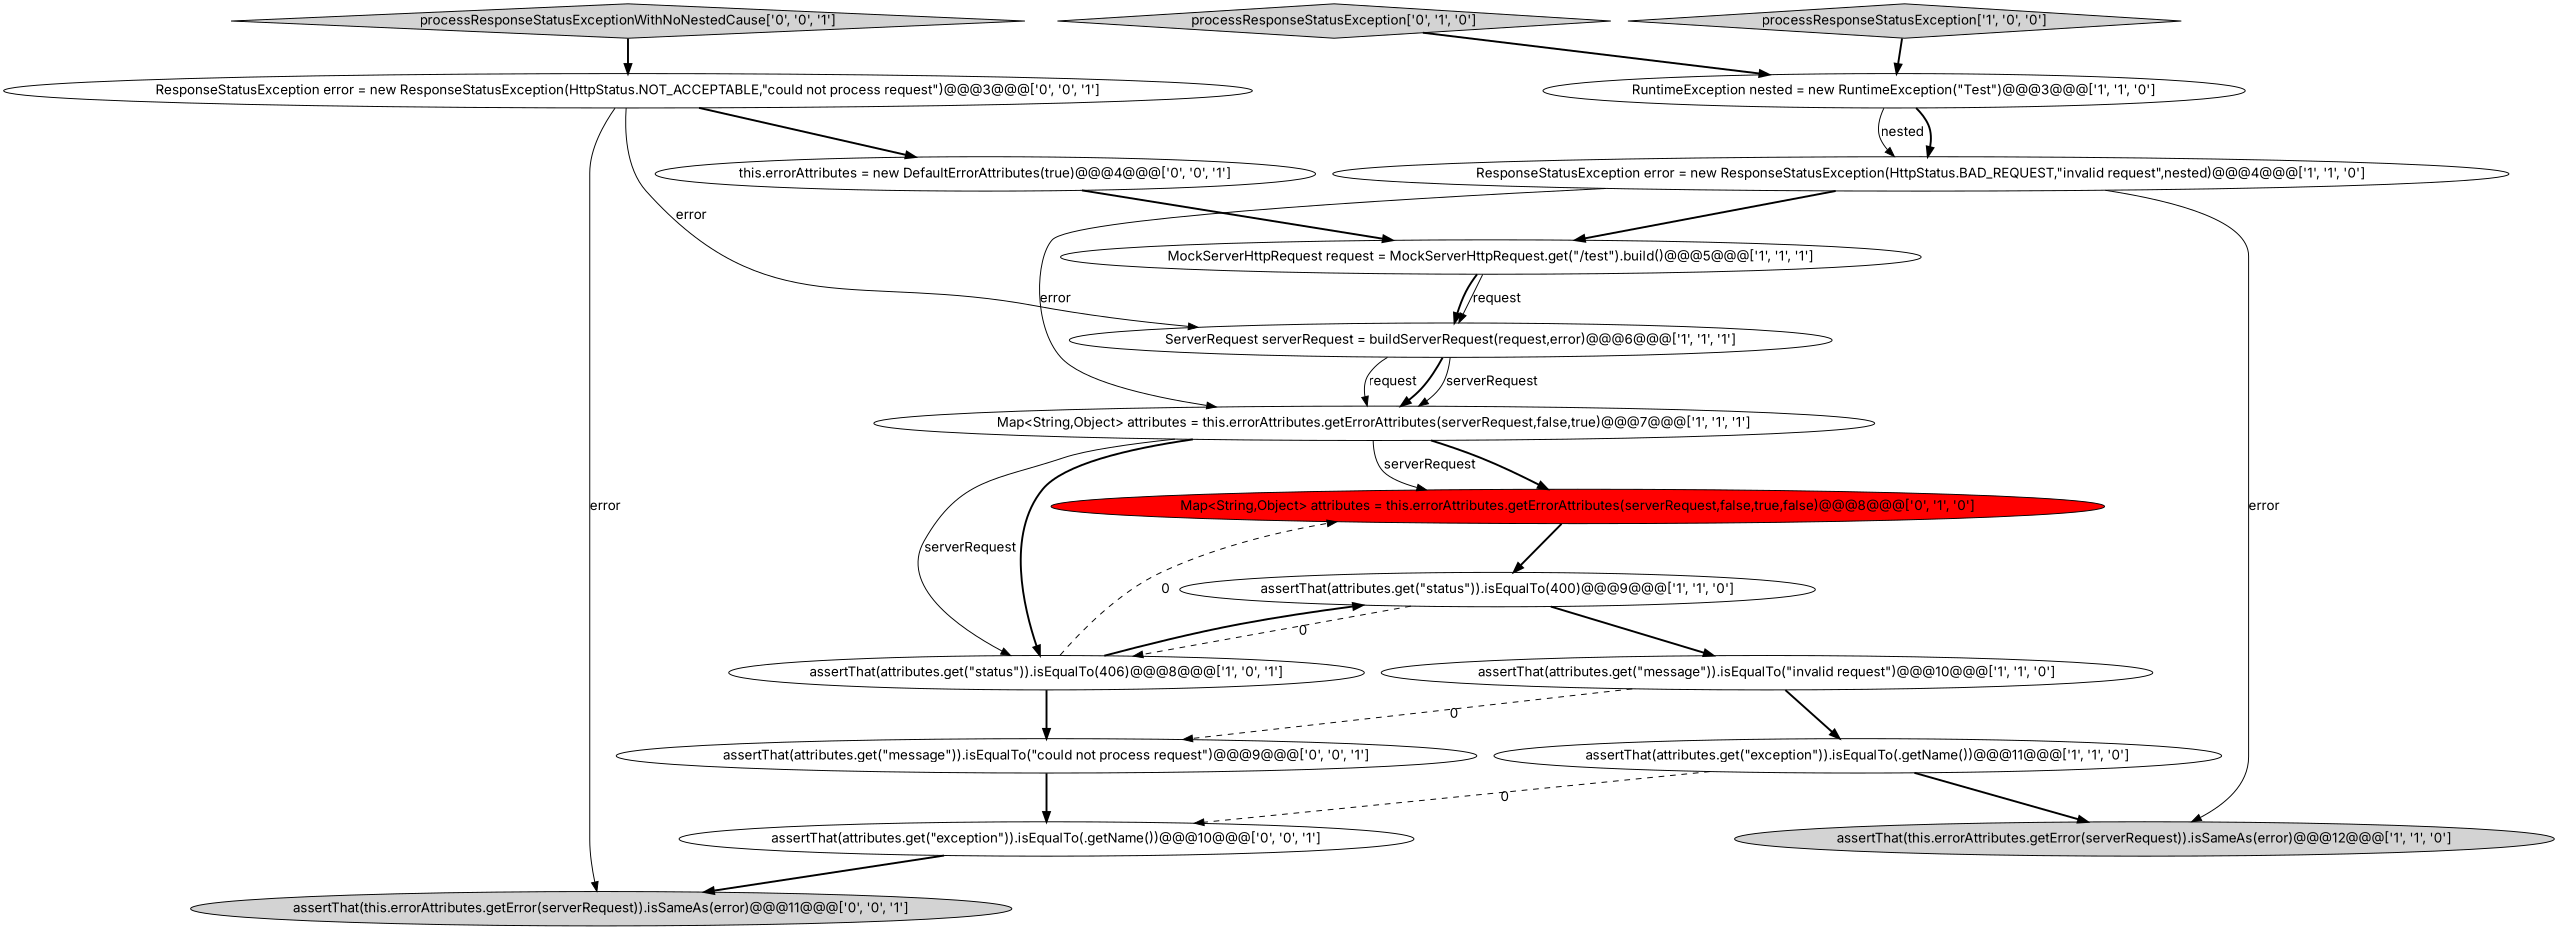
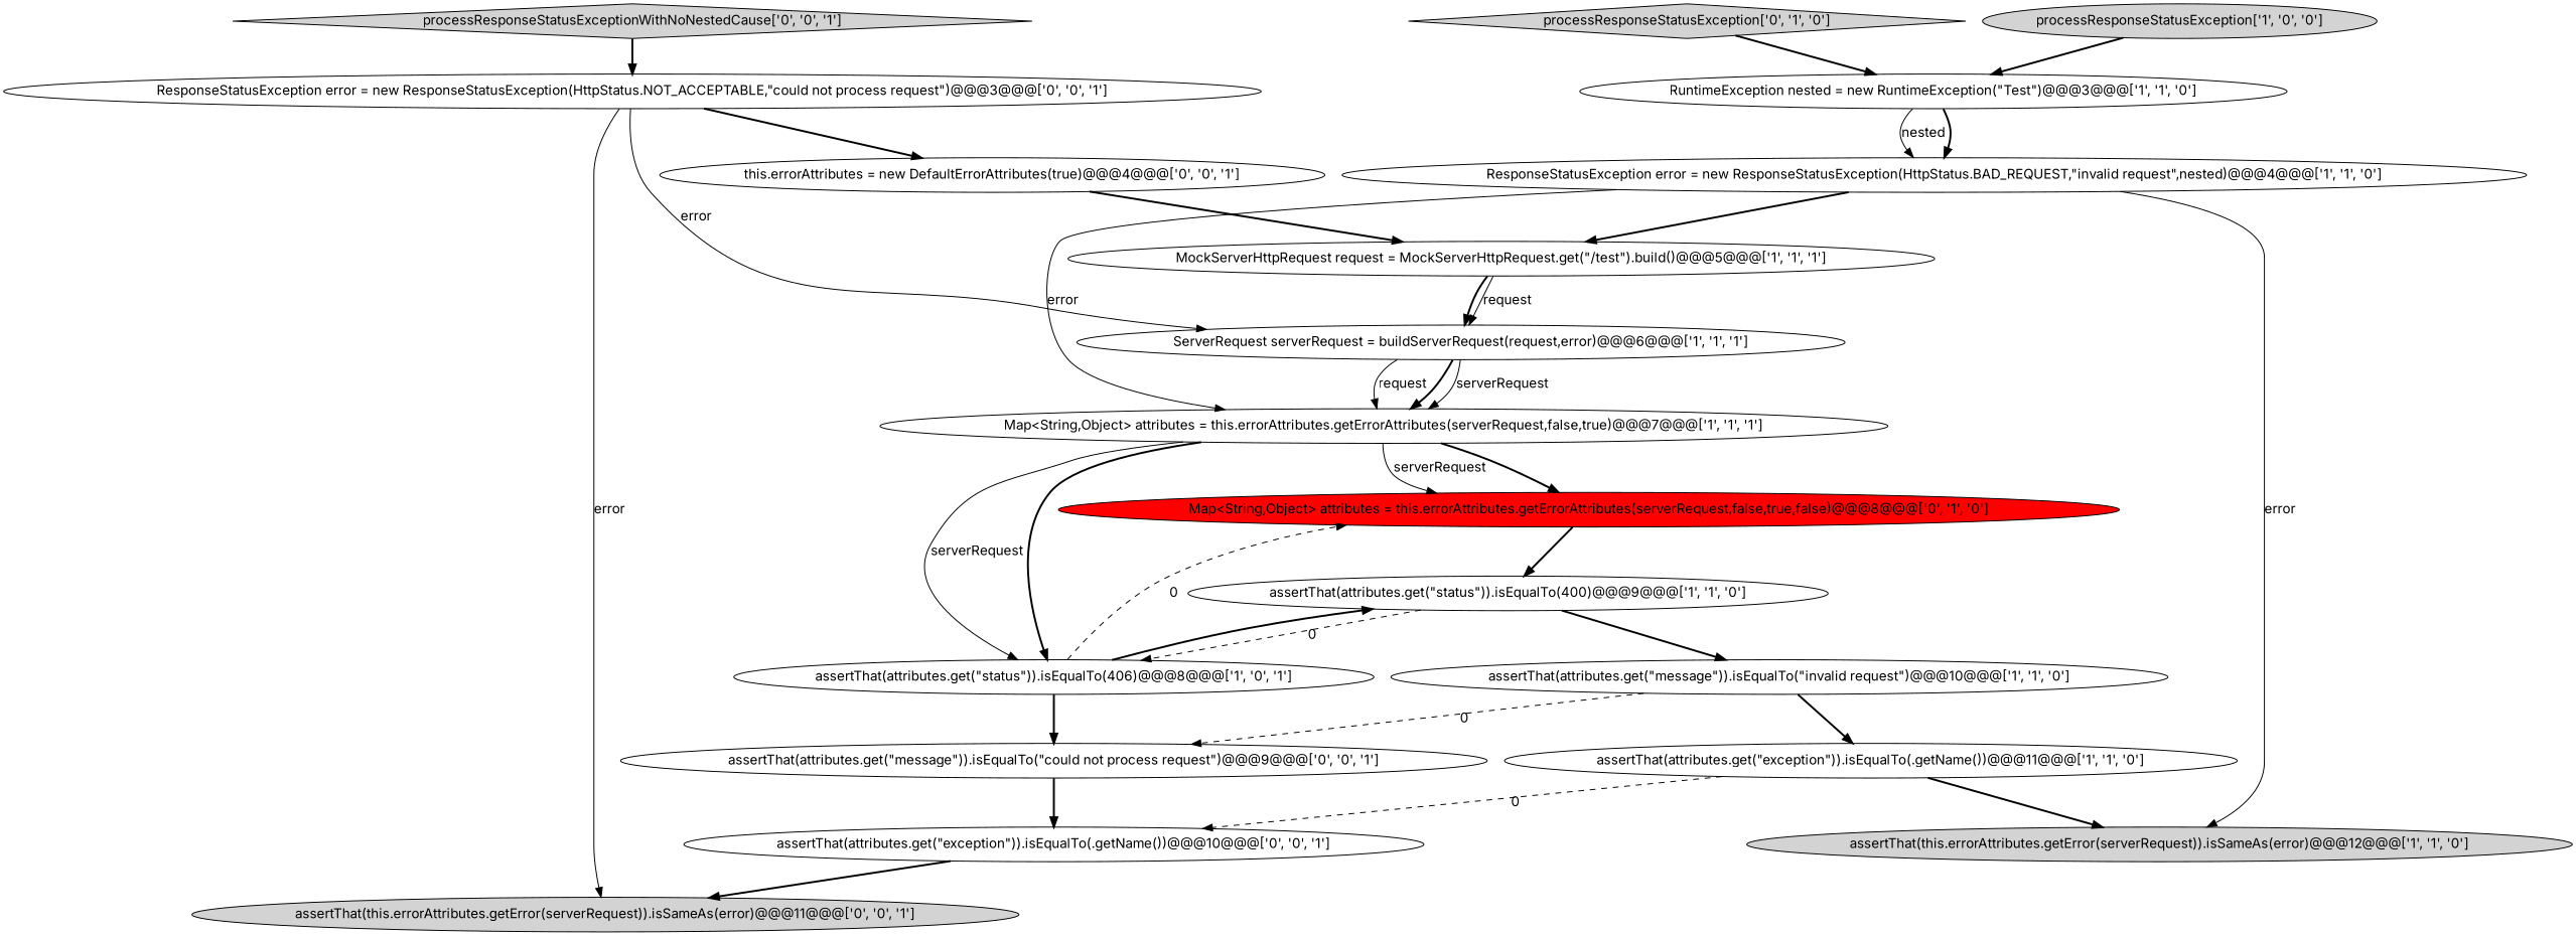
  digraph {
    fontname=Inter
    node [fillcolor=white shape=ellipse style=filled fontname=Inter]
    edge [style=bold fontname=Inter]
    n1 [fillcolor=lightgray label="assertThat(this.errorAttributes.getError(serverRequest)).isSameAs(error)@@@12@@@['1', '1', '0']"]
    n2 [label="assertThat(attributes.get(\"exception\")).isEqualTo(.getName())@@@10@@@['0', '0', '1']"]
    n3 [fillcolor=lightgray label="assertThat(this.errorAttributes.getError(serverRequest)).isSameAs(error)@@@11@@@['0', '0', '1']"]
    n4 [fillcolor=red label="Map<String,Object> attributes = this.errorAttributes.getErrorAttributes(serverRequest,false,true,false)@@@8@@@['0', '1', '0']"]
    n5 [label="assertThat(attributes.get(\"status\")).isEqualTo(400)@@@9@@@['1', '1', '0']"]
    n6 [label="assertThat(attributes.get(\"exception\")).isEqualTo(.getName())@@@11@@@['1', '1', '0']"]
    n7 [label="assertThat(attributes.get(\"status\")).isEqualTo(406)@@@8@@@['1', '0', '1']"]
    n8 [label="assertThat(attributes.get(\"message\")).isEqualTo(\"could not process request\")@@@9@@@['0', '0', '1']"]
    n9 [label="assertThat(attributes.get(\"message\")).isEqualTo(\"invalid request\")@@@10@@@['1', '1', '0']"]
    n10 [label="MockServerHttpRequest request = MockServerHttpRequest.get(\"/test\").build()@@@5@@@['1', '1', '1']"]
    n11 [label="ServerRequest serverRequest = buildServerRequest(request,error)@@@6@@@['1', '1', '1']"]
-   n12 [fillcolor=lightgray label="processResponseStatusException['1', '0', '0']" shape=diamond]
+   n12 [fillcolor=lightgray label="processResponseStatusException['1', '0', '0']"]
    n13 [label="RuntimeException nested = new RuntimeException(\"Test\")@@@3@@@['1', '1', '0']"]
    n14 [fillcolor=lightgray label="processResponseStatusExceptionWithNoNestedCause['0', '0', '1']" shape=diamond]
    n15 [label="ResponseStatusException error = new ResponseStatusException(HttpStatus.NOT_ACCEPTABLE,\"could not process request\")@@@3@@@['0', '0', '1']"]
    n16 [label="this.errorAttributes = new DefaultErrorAttributes(true)@@@4@@@['0', '0', '1']"]
    n17 [label="Map<String,Object> attributes = this.errorAttributes.getErrorAttributes(serverRequest,false,true)@@@7@@@['1', '1', '1']"]
    n18 [label="ResponseStatusException error = new ResponseStatusException(HttpStatus.BAD_REQUEST,\"invalid request\",nested)@@@4@@@['1', '1', '0']"]
    n19 [fillcolor=lightgray label="processResponseStatusException['0', '1', '0']" shape=diamond]
    n2 -> n3
    n4 -> n5
    n5 -> n7 [label=0 style=dashed]
    n5 -> n9
    n6 -> n1
    n6 -> n2 [label=0 style=dashed]
    n7 -> n4 [label=0 style=dashed]
    n7 -> n5
    n7 -> n8
    n8 -> n2
    n9 -> n6
    n9 -> n8 [label=0 style=dashed]
    n10 -> n11 [label=request style=solid]
    n10 -> n11
    n11 -> n17
    n11 -> n17 [label=serverRequest style=solid]
    n11 -> n17 [label=request style=solid]
    n12 -> n13
    n13 -> n18
    n13 -> n18 [label=nested style=solid]
    n14 -> n15
    n15 -> n3 [label=error style=solid]
    n15 -> n11 [label=error style=solid]
    n15 -> n16
    n16 -> n10
    n17 -> n4
    n17 -> n4 [label=serverRequest style=solid]
    n17 -> n7
    n17 -> n7 [label=serverRequest style=solid]
    n18 -> n1 [label=error style=solid]
    n18 -> n10
    n18 -> n17 [label=error style=solid]
    n19 -> n13
  }
